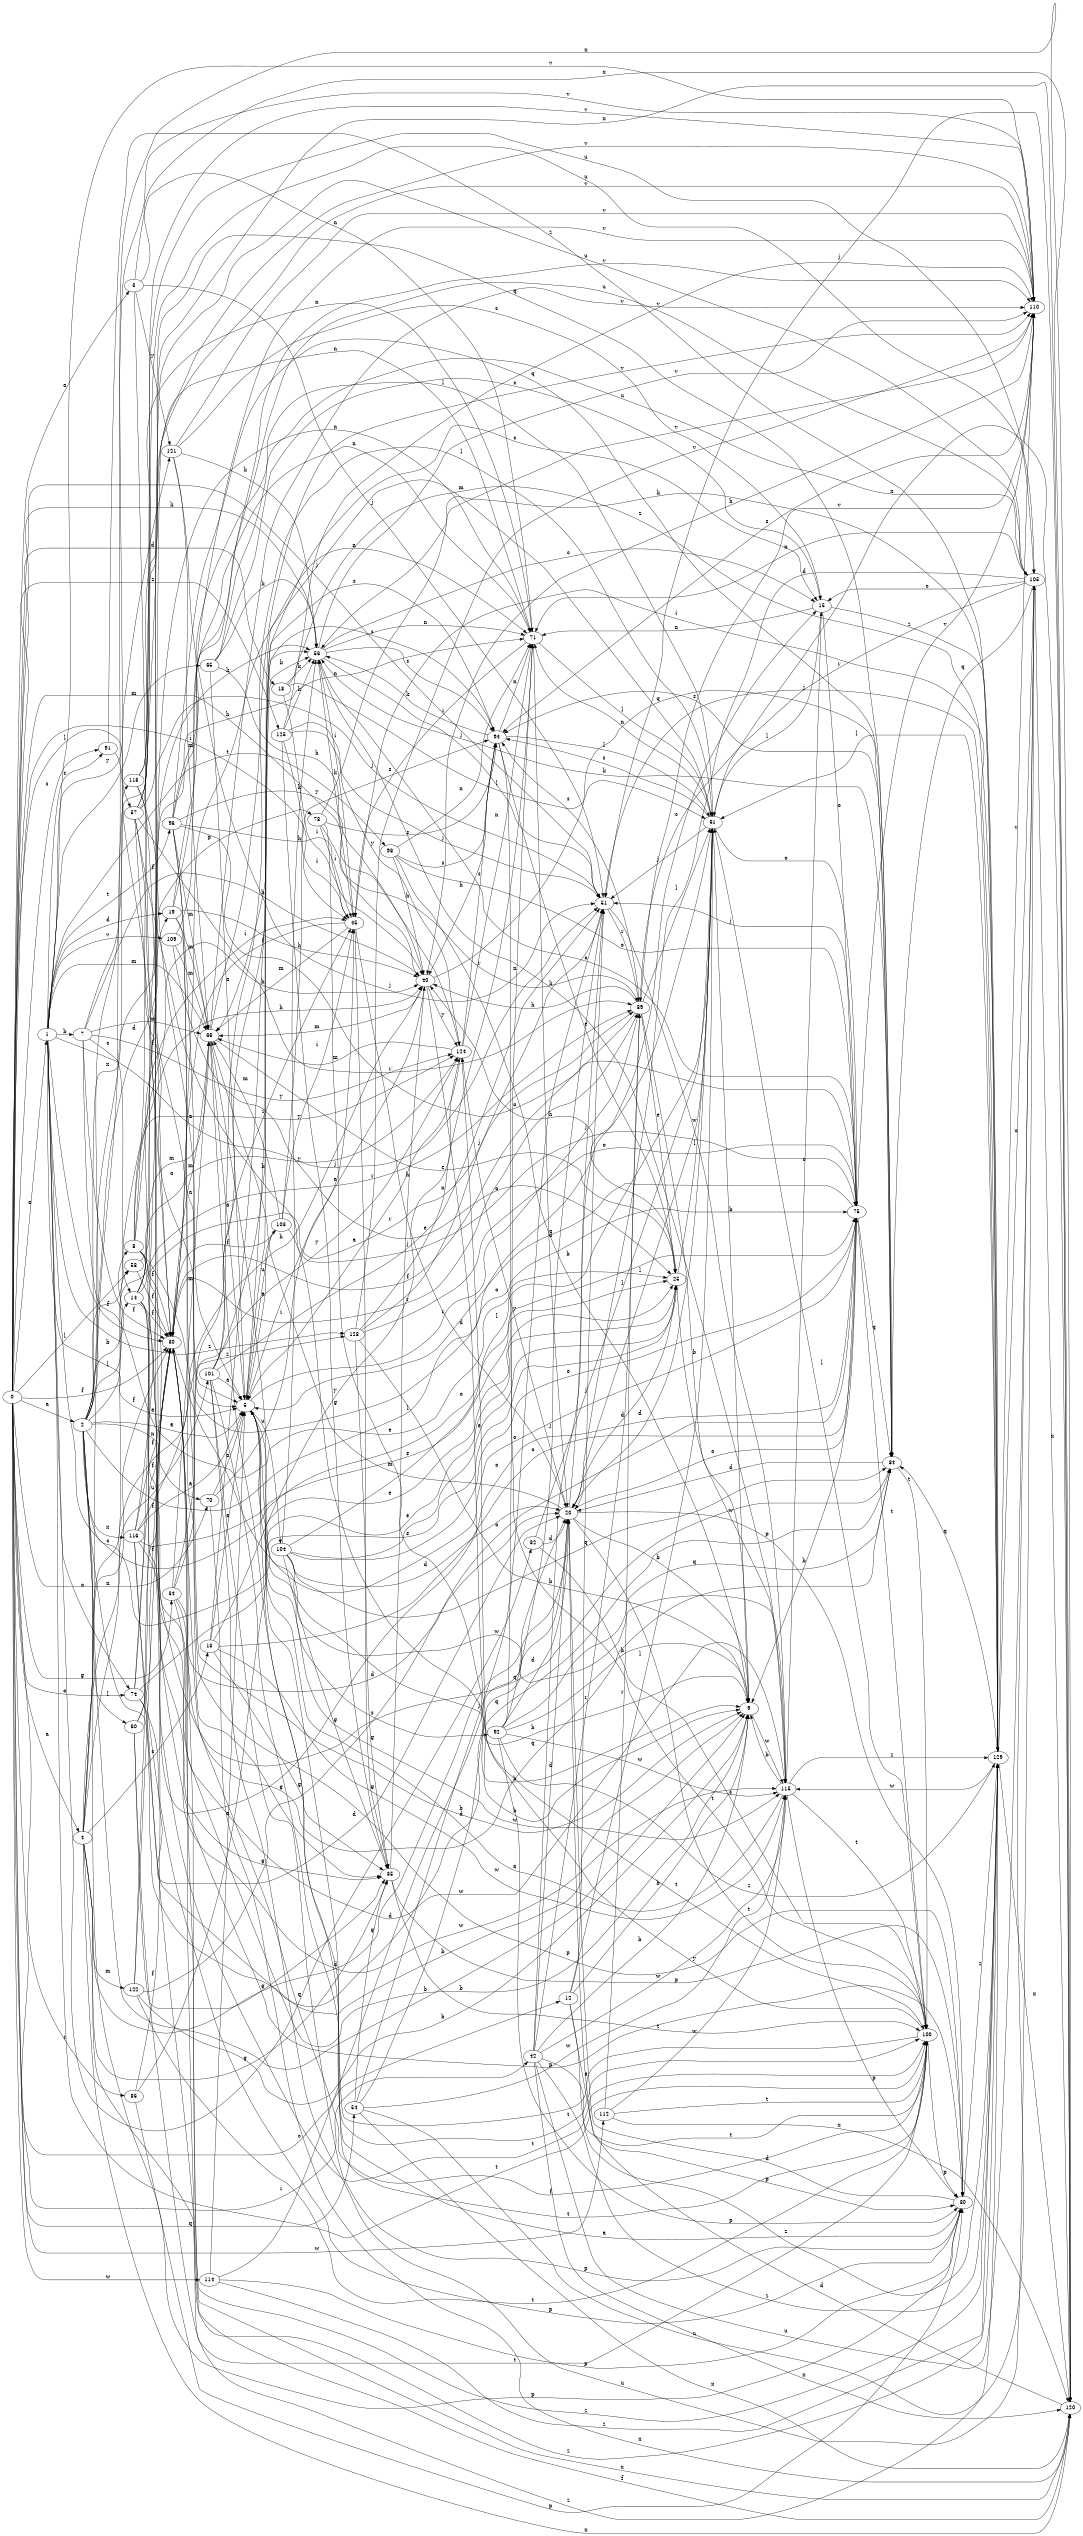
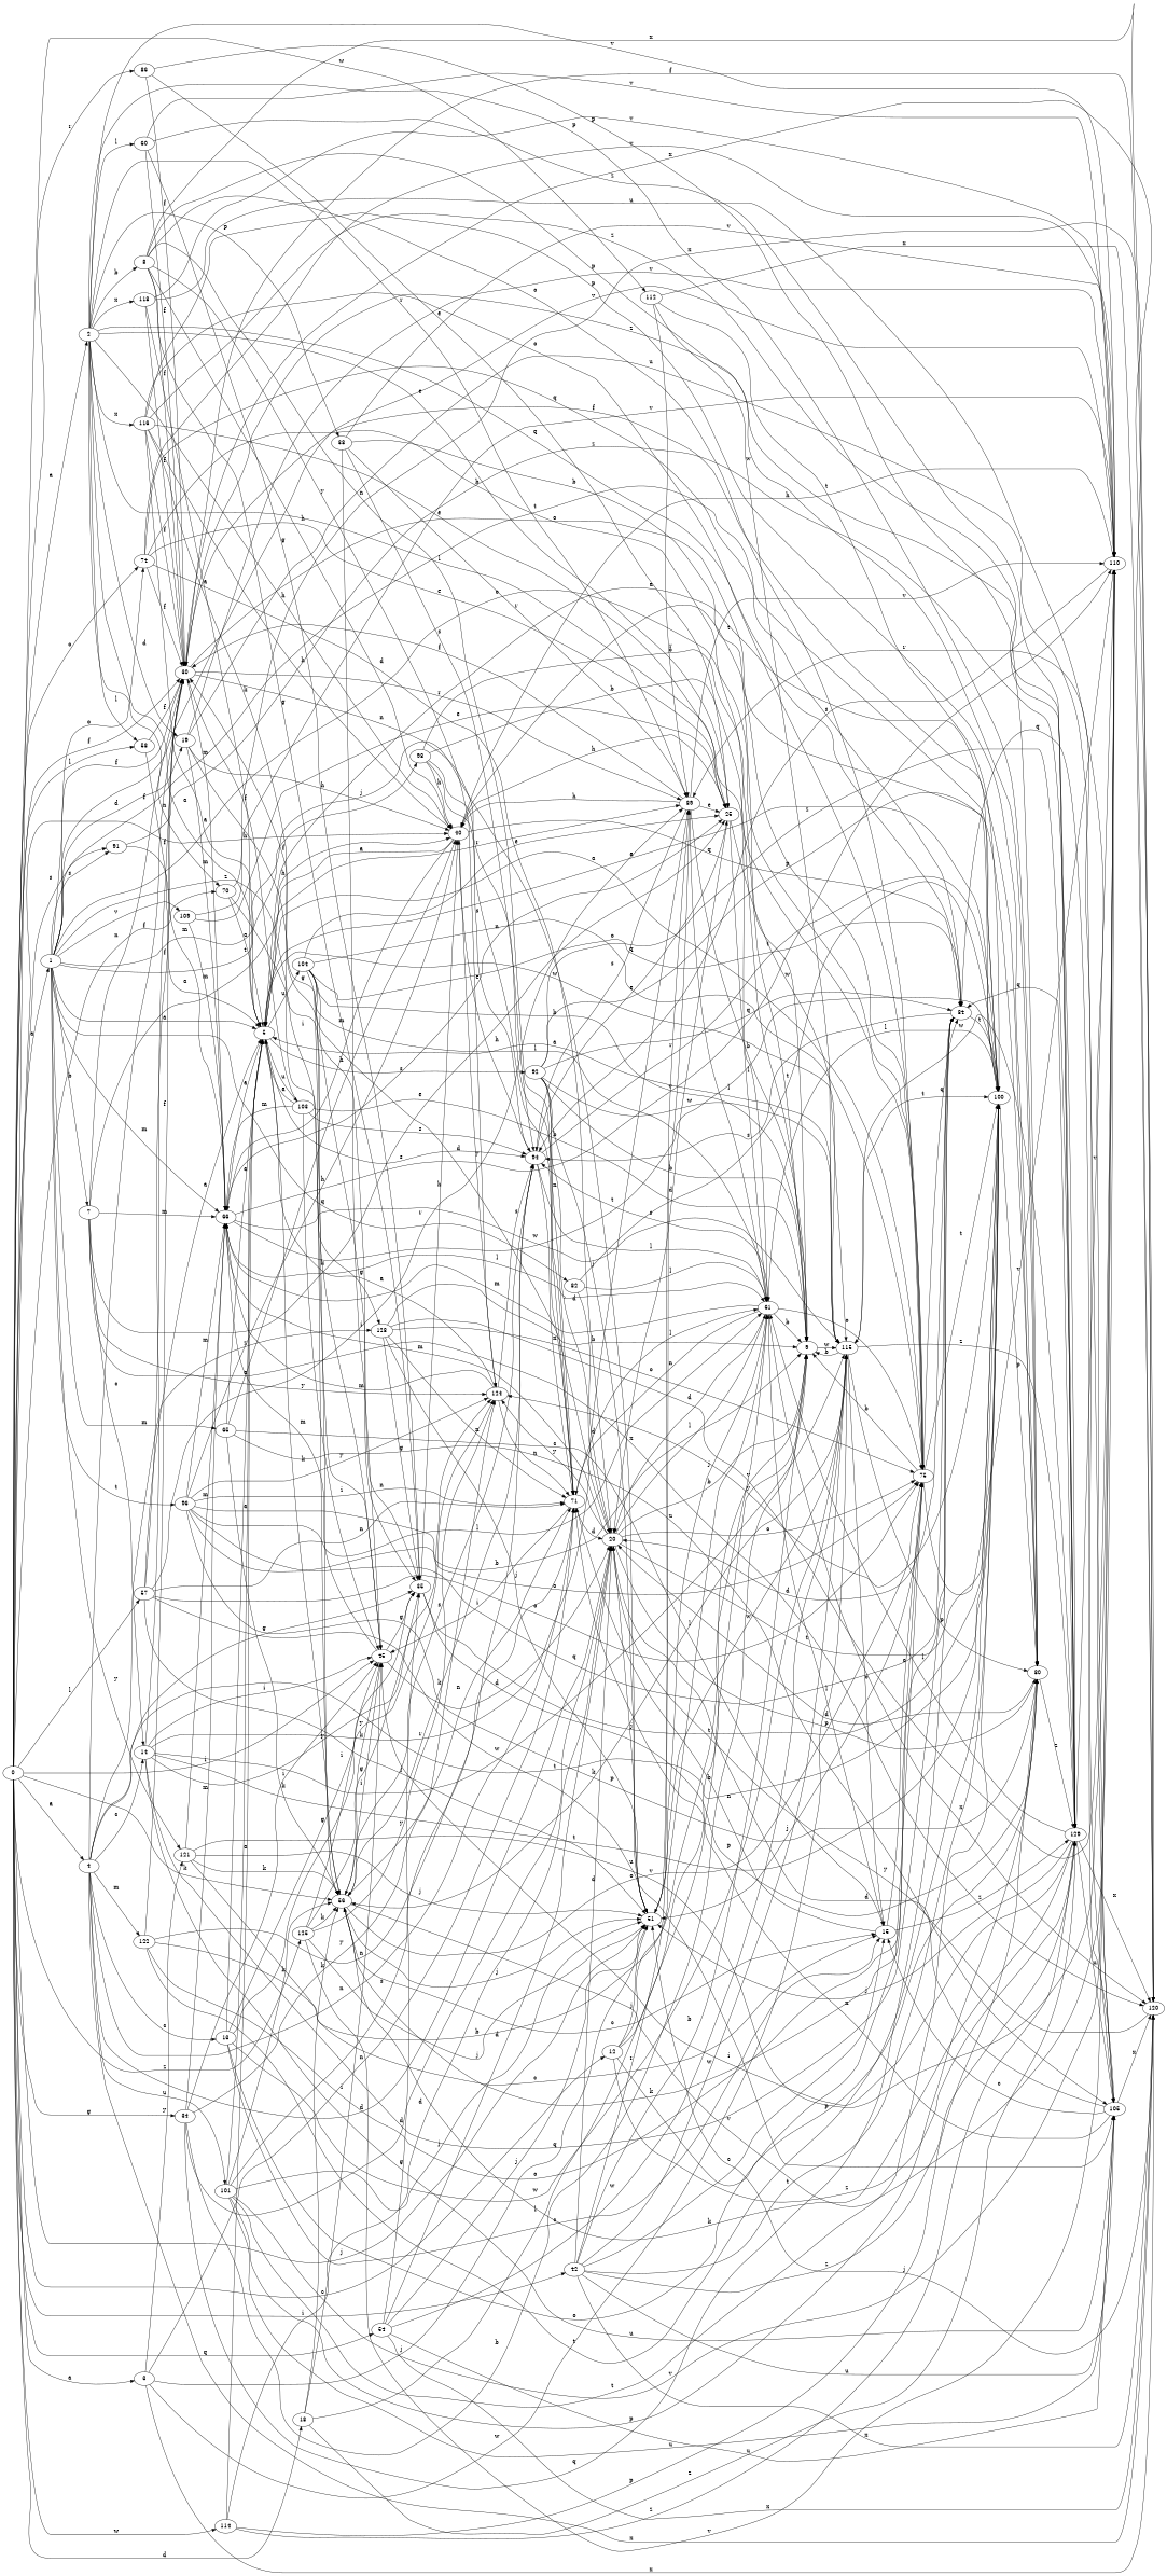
  strict digraph {
    fontname="DejaVu Serif"
    rankdir=LR
    node [fontname="DejaVu Serif"]
    edge [fontname="DejaVu Serif"]
    0
    1
    2
    3
    4
    12
    18
    30
    34
    40
    42
    45
    51
    54
    56
    57
    58
    70
    74
    86
    91
    112
    114
    125
    5
    7
    19
    65
    66
    75
    82
    96
    98
    100
    109
    110
    121
    128
    8
    9
    25
    60
    61
-   78
+   78 [label=38]
    80
    84
    89
    116
    118
    71
    115
    120
    13
    14
    20
    35
    101
    122
    129
    124
    15
    105
    94
    92
    103
    104
    0 -> 1 [label=a]
    0 -> 2 [label=a]
    0 -> 3 [label=a]
    0 -> 4 [label=a]
    0 -> 12 [label=c]
    0 -> 18 [label=d]
    0 -> 30 [label=f]
    0 -> 34 [label=g]
    0 -> 40 [label=h]
    0 -> 42 [label=i]
    0 -> 45 [label=i]
    0 -> 51 [label=j]
    0 -> 54 [label=q]
    0 -> 56 [label=k]
    0 -> 57 [label=l]
    0 -> 58 [label=l]
    0 -> 70 [label=n]
    0 -> 74 [label=o]
    0 -> 86 [label=r]
    0 -> 91 [label=s]
    0 -> 112 [label=w]
    0 -> 114 [label=w]
    0 -> 125 [label=z]
    1 -> 30 [label=f]
    1 -> 51 [label=j]
    1 -> 74 [label=o]
    1 -> 91 [label=s]
    1 -> 5 [label=a]
    1 -> 7 [label=b]
    1 -> 19 [label=d]
    1 -> 65 [label=m]
    1 -> 66 [label=m]
    1 -> 75 [label=o]
    1 -> 82 [label=q]
    1 -> 96 [label=t]
    1 -> 98 [label=t]
    1 -> 100 [label=t]
    1 -> 109 [label=v]
    1 -> 110 [label=v]
    1 -> 121 [label=y]
    1 -> 128 [label=z]
    2 -> 40 [label=h]
    2 -> 58 [label=l]
    2 -> 70 [label=n]
    2 -> 5 [label=a]
    2 -> 19 [label=d]
    2 -> 110 [label=v]
    2 -> 8 [label=b]
-   2 -> 9 [label=b]
    2 -> 25 [label=e]
    2 -> 60 [label=l]
    2 -> 61 [label=l]
    2 -> 78 [label=p]
    2 -> 80 [label=p]
    2 -> 84 [label=q]
    2 -> 89 [label=r]
    2 -> 116 [label=x]
    2 -> 118 [label=x]
    3 -> 51 [label=j]
    3 -> 121 [label=y]
    3 -> 71 [label=n]
    3 -> 115 [label=w]
    3 -> 120 [label=x]
    4 -> 30 [label=f]
    4 -> 100 [label=t]
    4 -> 128 [label=z]
    4 -> 71 [label=n]
    4 -> 120 [label=x]
    4 -> 13 [label=c]
    4 -> 14 [label=c]
    4 -> 20 [label=d]
    4 -> 35 [label=g]
    4 -> 101 [label=u]
    4 -> 122 [label=m]
    12 -> 51 [label=j]
    12 -> 9 [label=b]
    12 -> 61 [label=l]
    12 -> 80 [label=p]
    12 -> 129 [label=z]
    18 -> 45 [label=i]
    18 -> 56 [label=k]
    18 -> 61 [label=l]
    18 -> 129 [label=z]
    30 -> 66 [label=m]
    30 -> 75 [label=o]
    30 -> 89 [label=r]
    30 -> 71 [label=n]
    30 -> 120 [label=x]
    30 -> 129 [label=z]
    34 -> 45 [label=i]
    34 -> 66 [label=m]
    34 -> 9 [label=b]
    34 -> 84 [label=q]
    34 -> 20 [label=d]
    34 -> 124 [label=y]
    40 -> 5 [label=a]
    40 -> 66 [label=m]
    40 -> 100 [label=t]
    40 -> 84 [label=q]
    40 -> 124 [label=y]
    42 -> 100 [label=t]
    42 -> 9 [label=b]
    42 -> 89 [label=r]
    42 -> 115 [label=w]
    42 -> 120 [label=x]
    42 -> 20 [label=d]
    42 -> 129 [label=z]
    42 -> 15 [label=c]
    42 -> 105 [label=u]
    45 -> 30 [label=f]
    45 -> 56 [label=k]
    45 -> 66 [label=m]
    45 -> 20 [label=d]
    45 -> 35 [label=g]
    51 -> 89 [label=r]
    51 -> 115 [label=w]
    54 -> 51 [label=j]
    54 -> 115 [label=w]
    54 -> 120 [label=x]
    54 -> 20 [label=d]
    54 -> 35 [label=g]
    54 -> 105 [label=u]
    56 -> 45 [label=i]
    56 -> 51 [label=j]
    56 -> 75 [label=o]
    56 -> 110 [label=v]
    56 -> 71 [label=n]
    56 -> 15 [label=c]
    56 -> 94 [label=s]
    57 -> 30 [label=f]
    57 -> 51 [label=j]
    57 -> 5 [label=a]
    57 -> 75 [label=o]
    57 -> 89 [label=r]
    57 -> 71 [label=n]
    57 -> 105 [label=u]
    58 -> 30 [label=f]
    58 -> 66 [label=m]
    70 -> 45 [label=i]
    70 -> 5 [label=a]
    70 -> 120 [label=x]
    74 -> 30 [label=f]
    74 -> 110 [label=v]
    74 -> 9 [label=b]
    74 -> 25 [label=e]
-   57 -> 84 [label=q]
+   74 -> 84 [label=q]
    74 -> 20 [label=d]
    86 -> 30 [label=f]
    86 -> 25 [label=e]
    86 -> 80 [label=p]
    91 -> 5 [label=a]
    91 -> 129 [label=z]
    112 -> 100 [label=t]
    112 -> 89 [label=r]
    112 -> 115 [label=w]
    112 -> 120 [label=x]
    114 -> 5 [label=a]
    114 -> 80 [label=p]
    114 -> 20 [label=d]
    114 -> 129 [label=z]
    125 -> 45 [label=i]
    125 -> 51 [label=j]
    125 -> 56 [label=k]
    125 -> 110 [label=v]
    125 -> 35 [label=g]
    125 -> 124 [label=y]
    5 -> 56 [label=k]
    5 -> 89 [label=r]
    5 -> 115 [label=w]
    5 -> 94 [label=s]
    5 -> 92 [label=s]
    5 -> 103 [label=u]
    5 -> 104 [label=u]
    7 -> 30 [label=f]
    7 -> 40 [label=h]
    7 -> 66 [label=m]
    7 -> 25 [label=e]
    7 -> 120 [label=x]
    7 -> 14 [label=c]
    7 -> 124 [label=y]
    19 -> 40 [label=h]
    19 -> 66 [label=m]
    19 -> 110 [label=v]
    19 -> 35 [label=g]
    19 -> 105 [label=u]
    65 -> 40 [label=h]
    65 -> 56 [label=k]
    65 -> 5 [label=a]
    65 -> 15 [label=c]
    65 -> 105 [label=u]
    66 -> 5 [label=a]
    66 -> 100 [label=t]
    66 -> 110 [label=v]
    66 -> 25 [label=e]
    66 -> 61 [label=l]
    66 -> 115 [label=w]
    75 -> 51 [label=j]
    75 -> 5 [label=a]
    75 -> 100 [label=t]
    75 -> 110 [label=v]
    75 -> 9 [label=b]
    75 -> 84 [label=q]
    82 -> 100 [label=t]
    82 -> 61 [label=l]
    82 -> 20 [label=d]
    96 -> 40 [label=h]
    96 -> 66 [label=m]
    96 -> 75 [label=o]
    96 -> 9 [label=b]
    96 -> 61 [label=l]
    96 -> 80 [label=p]
    96 -> 84 [label=q]
    96 -> 71 [label=n]
    96 -> 124 [label=y]
    98 -> 40 [label=h]
    98 -> 75 [label=o]
    98 -> 9 [label=b]
    98 -> 71 [label=n]
    98 -> 94 [label=s]
    100 -> 30 [label=f]
    100 -> 5 [label=a]
    100 -> 61 [label=l]
    100 -> 80 [label=p]
    100 -> 124 [label=y]
    109 -> 66 [label=m]
    109 -> 110 [label=v]
    109 -> 25 [label=e]
    110 -> 40 [label=h]
    110 -> 94 [label=s]
    121 -> 51 [label=j]
    121 -> 56 [label=k]
    121 -> 66 [label=m]
    121 -> 110 [label=v]
    121 -> 15 [label=c]
    128 -> 51 [label=j]
    128 -> 75 [label=o]
    128 -> 110 [label=v]
    128 -> 9 [label=b]
    128 -> 71 [label=n]
    128 -> 35 [label=g]
    8 -> 30 [label=f]
    8 -> 40 [label=h]
    8 -> 75 [label=o]
    8 -> 80 [label=p]
    8 -> 71 [label=n]
    8 -> 120 [label=x]
    8 -> 35 [label=g]
    8 -> 124 [label=y]
    9 -> 115 [label=w]
    25 -> 40 [label=h]
    25 -> 61 [label=l]
    25 -> 115 [label=w]
    25 -> 20 [label=d]
    60 -> 30 [label=f]
    60 -> 110 [label=v]
    60 -> 35 [label=g]
    60 -> 129 [label=z]
    61 -> 51 [label=j]
    61 -> 66 [label=m]
    61 -> 75 [label=o]
    61 -> 9 [label=b]
    61 -> 71 [label=n]
    61 -> 120 [label=x]
    61 -> 20 [label=d]
    61 -> 94 [label=s]
    78 -> 45 [label=i]
    78 -> 110 [label=v]
    78 -> 9 [label=b]
    78 -> 89 [label=r]
    78 -> 94 [label=s]
    80 -> 5 [label=a]
    80 -> 20 [label=d]
    80 -> 129 [label=z]
    84 -> 56 [label=k]
    84 -> 100 [label=t]
    84 -> 20 [label=d]
    84 -> 94 [label=s]
    89 -> 30 [label=f]
    89 -> 40 [label=h]
    89 -> 110 [label=v]
    89 -> 9 [label=b]
    89 -> 25 [label=e]
    89 -> 61 [label=l]
    89 -> 94 [label=s]
    116 -> 30 [label=f]
    116 -> 40 [label=h]
    116 -> 56 [label=k]
    116 -> 5 [label=a]
    116 -> 75 [label=o]
    116 -> 25 [label=e]
    116 -> 80 [label=p]
    116 -> 129 [label=z]
    118 -> 30 [label=f]
    118 -> 5 [label=a]
    118 -> 110 [label=v]
    118 -> 105 [label=u]
    71 -> 45 [label=i]
    71 -> 61 [label=l]
    71 -> 20 [label=d]
    115 -> 56 [label=k]
    115 -> 5 [label=a]
    115 -> 100 [label=t]
    115 -> 9 [label=b]
    115 -> 80 [label=p]
    115 -> 129 [label=z]
    115 -> 15 [label=c]
    120 -> 30 [label=f]
    120 -> 51 [label=j]
-   120 -> 20 [label=d]
+   120 -> 20 [label=y]
    13 -> 5 [label=a]
    13 -> 75 [label=o]
    13 -> 115 [label=w]
    13 -> 35 [label=g]
    13 -> 124 [label=y]
    13 -> 15 [label=c]
    14 -> 30 [label=f]
    14 -> 45 [label=i]
    14 -> 100 [label=t]
    14 -> 84 [label=q]
    14 -> 89 [label=r]
    14 -> 115 [label=w]
    14 -> 124 [label=y]
    14 -> 105 [label=u]
    20 -> 51 [label=j]
    20 -> 66 [label=m]
    20 -> 75 [label=o]
    20 -> 100 [label=t]
    20 -> 9 [label=b]
    20 -> 61 [label=l]
    20 -> 80 [label=p]
    20 -> 124 [label=y]
    35 -> 40 [label=h]
    35 -> 100 [label=t]
    35 -> 80 [label=p]
    101 -> 51 [label=j]
    101 -> 56 [label=k]
    101 -> 5 [label=a]
    101 -> 100 [label=t]
    101 -> 110 [label=v]
    101 -> 80 [label=p]
    101 -> 105 [label=u]
    101 -> 94 [label=s]
    122 -> 30 [label=f]
    122 -> 75 [label=o]
    122 -> 100 [label=t]
    122 -> 9 [label=b]
    122 -> 71 [label=n]
    129 -> 45 [label=i]
    129 -> 51 [label=j]
    129 -> 56 [label=k]
    129 -> 110 [label=v]
    129 -> 61 [label=l]
    129 -> 84 [label=q]
    129 -> 115 [label=w]
    129 -> 120 [label=x]
    129 -> 105 [label=u]
    124 -> 5 [label=a]
    124 -> 66 [label=m]
    124 -> 71 [label=n]
    124 -> 94 [label=s]
    15 -> 75 [label=o]
    15 -> 61 [label=l]
    15 -> 71 [label=n]
    15 -> 129 [label=z]
    105 -> 84 [label=q]
    105 -> 89 [label=r]
    105 -> 71 [label=n]
    105 -> 120 [label=x]
    105 -> 20 [label=d]
    105 -> 15 [label=c]
    94 -> 40 [label=h]
    94 -> 56 [label=k]
    94 -> 100 [label=t]
    94 -> 25 [label=e]
    94 -> 61 [label=l]
    94 -> 71 [label=n]
    92 -> 51 [label=j]
    92 -> 9 [label=b]
    92 -> 80 [label=p]
    92 -> 84 [label=q]
    92 -> 71 [label=n]
    92 -> 115 [label=w]
    92 -> 20 [label=d]
    92 -> 129 [label=z]
    103 -> 30 [label=f]
    103 -> 45 [label=i]
    103 -> 5 [label=a]
    103 -> 66 [label=m]
    103 -> 9 [label=b]
    103 -> 94 [label=s]
    104 -> 56 [label=k]
    104 -> 75 [label=o]
    104 -> 9 [label=b]
    104 -> 25 [label=e]
    104 -> 61 [label=l]
    104 -> 84 [label=q]
    104 -> 20 [label=d]
    104 -> 35 [label=g]
  }
